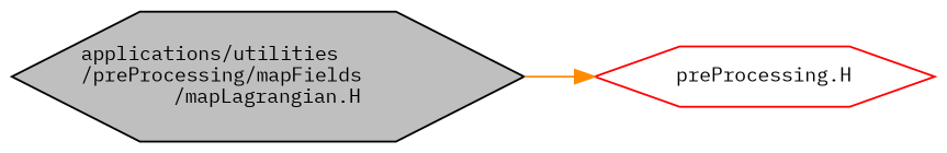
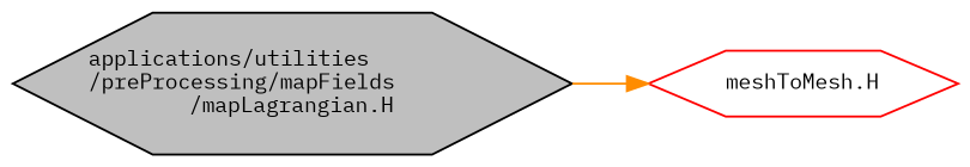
  digraph {
    rankdir=LR
    fontname="IBM Plex Mono"
    node [fontname="IBM Plex Mono" fontsize=10 shape=hexagon]
    n1 [color=black fillcolor=grey75 fontcolor=black height=0.2 label="applications/utilities\l/preProcessing/mapFields\l/mapLagrangian.H" style=filled width=0.4]
-   n2 [color=red height=0.2 label="preProcessing.H" width=0.4]
+   n2 [color=red height=0.2 label="meshToMesh.H" width=0.4]
    n1 -> n2 [color=darkorange fontname="IBM Plex Mono" fontsize=10 labelfontname=FreeSans labelfontsize=10 style=solid arrowhead=normal]
  }
